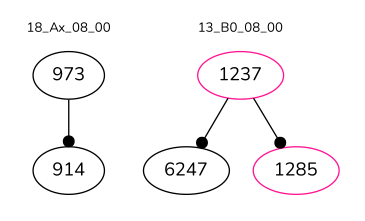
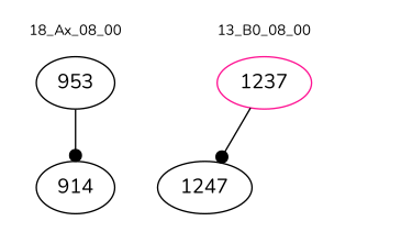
  digraph {
    fontname=Nunito
    node [color=black fontname=Nunito]
    edge [arrowhead=dot color=black fontname=Nunito]
-   n1 [label=973]
+   n1 [label=953]
    n2 [label=914]
    n3 [color=deeppink label=1237]
-   n4 [label=6247]
-   n5 [color=deeppink label=1285]
+   n4 [label=1247]
    subgraph cluster_1 {
      color=white
      fontsize=10
      label="18_Ax_08_00"
      n1
      n2
    }
    subgraph cluster_2 {
      color=white
      fontsize=10
      label="13_B0_08_00"
      n3
      n4
-     n5
    }
    n1 -> n2
    n3 -> n4
-   n3 -> n5
  }
